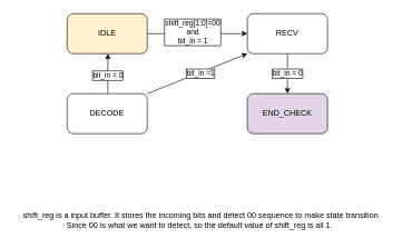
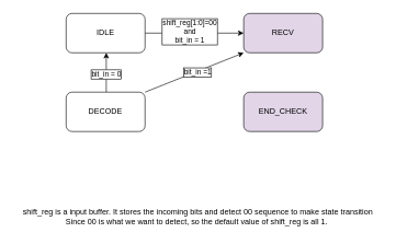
  <mxCell id="0" />
  <mxCell id="1" parent="0" />
- <mxCell id="2" style="edgeStyle=none;html=1;exitX=0.5;exitY=1;exitDx=0;exitDy=0;entryX=0.5;entryY=0;entryDx=0;entryDy=0;" parent="1" source="4" target="8" edge="1"><mxGeometry relative="1" as="geometry" /></mxCell>
- <mxCell id="3" value="bit_in = 0" style="edgeLabel;html=1;align=center;verticalAlign=middle;resizable=0;points=[];labelBorderColor=default;" parent="2" vertex="1" connectable="0"><mxGeometry x="-0.024" y="-1" relative="1" as="geometry"><mxPoint as="offset" /></mxGeometry></mxCell>
- <mxCell id="4" value="RECV" style="rounded=1;whiteSpace=wrap;html=1;" parent="1" vertex="1"><mxGeometry x="370" y="20" width="120" height="60" as="geometry" /></mxCell>
+ <mxCell id="4" value="RECV" style="rounded=1;whiteSpace=wrap;html=1;fillColor=#e1d5e7;" parent="1" vertex="1"><mxGeometry x="370" y="20" width="120" height="60" as="geometry" /></mxCell>
  <mxCell id="5" style="edgeStyle=none;html=1;exitX=1;exitY=0.5;exitDx=0;exitDy=0;entryX=0;entryY=0.5;entryDx=0;entryDy=0;" parent="1" source="7" target="4" edge="1"><mxGeometry relative="1" as="geometry" /></mxCell>
  <mxCell id="6" value="shift_reg[1:0]=00&lt;div&gt;and&lt;br&gt;bit_in = 1&lt;/div&gt;" style="edgeLabel;html=1;align=center;verticalAlign=middle;resizable=0;points=[];labelBorderColor=default;" parent="5" vertex="1" connectable="0"><mxGeometry x="-0.101" y="3" relative="1" as="geometry"><mxPoint as="offset" /></mxGeometry></mxCell>
- <mxCell id="7" value="IDLE" style="rounded=1;whiteSpace=wrap;html=1;fillColor=#fff2cc;" parent="1" vertex="1"><mxGeometry x="100" y="20" width="120" height="60" as="geometry" /></mxCell>
+ <mxCell id="7" value="IDLE" style="rounded=1;whiteSpace=wrap;html=1;" parent="1" vertex="1"><mxGeometry x="100" y="20" width="120" height="60" as="geometry" /></mxCell>
  <mxCell id="8" value="END_CHECK" style="rounded=1;whiteSpace=wrap;html=1;fillColor=#e1d5e7;" parent="1" vertex="1"><mxGeometry x="370" y="140" width="120" height="60" as="geometry" /></mxCell>
  <mxCell id="9" style="edgeStyle=none;html=1;exitX=0.5;exitY=0;exitDx=0;exitDy=0;entryX=0.5;entryY=1;entryDx=0;entryDy=0;" parent="1" edge="1"><mxGeometry relative="1" as="geometry"><mxPoint x="161" y="140" as="sourcePoint" /><mxPoint x="161" y="80" as="targetPoint" /></mxGeometry></mxCell>
  <mxCell id="10" value="bit_in = 0" style="edgeLabel;html=1;align=center;verticalAlign=middle;resizable=0;points=[];labelBorderColor=default;" parent="9" vertex="1" connectable="0"><mxGeometry x="-0.081" y="1" relative="1" as="geometry"><mxPoint as="offset" /></mxGeometry></mxCell>
  <mxCell id="11" style="edgeStyle=none;html=1;exitX=1;exitY=0;exitDx=0;exitDy=0;entryX=0;entryY=1;entryDx=0;entryDy=0;" parent="1" source="13" target="4" edge="1"><mxGeometry relative="1" as="geometry" /></mxCell>
  <mxCell id="12" value="bit_in =1" style="edgeLabel;html=1;align=center;verticalAlign=middle;resizable=0;points=[];shadow=1;fillColor=#FF662B;labelBorderColor=default;" parent="11" vertex="1" connectable="0"><mxGeometry x="-0.059" y="-3" relative="1" as="geometry"><mxPoint x="8" y="-5" as="offset" /></mxGeometry></mxCell>
  <mxCell id="13" value="DECODE" style="rounded=1;whiteSpace=wrap;html=1;" parent="1" vertex="1"><mxGeometry x="100" y="140" width="120" height="60" as="geometry" /></mxCell>
  <mxCell id="14" value="shift_reg is a input buffer. It stores the incoming bits and detect 00 sequence to make state transition&lt;div&gt;Since 00 is what we want to detect, so the default value of shift_reg is all 1.&amp;nbsp;&lt;/div&gt;" style="text;html=1;align=center;verticalAlign=middle;resizable=0;points=[];autosize=1;strokeColor=none;fillColor=none;" parent="1" vertex="1"><mxGeometry x="20" y="310" width="560" height="40" as="geometry" /></mxCell>
